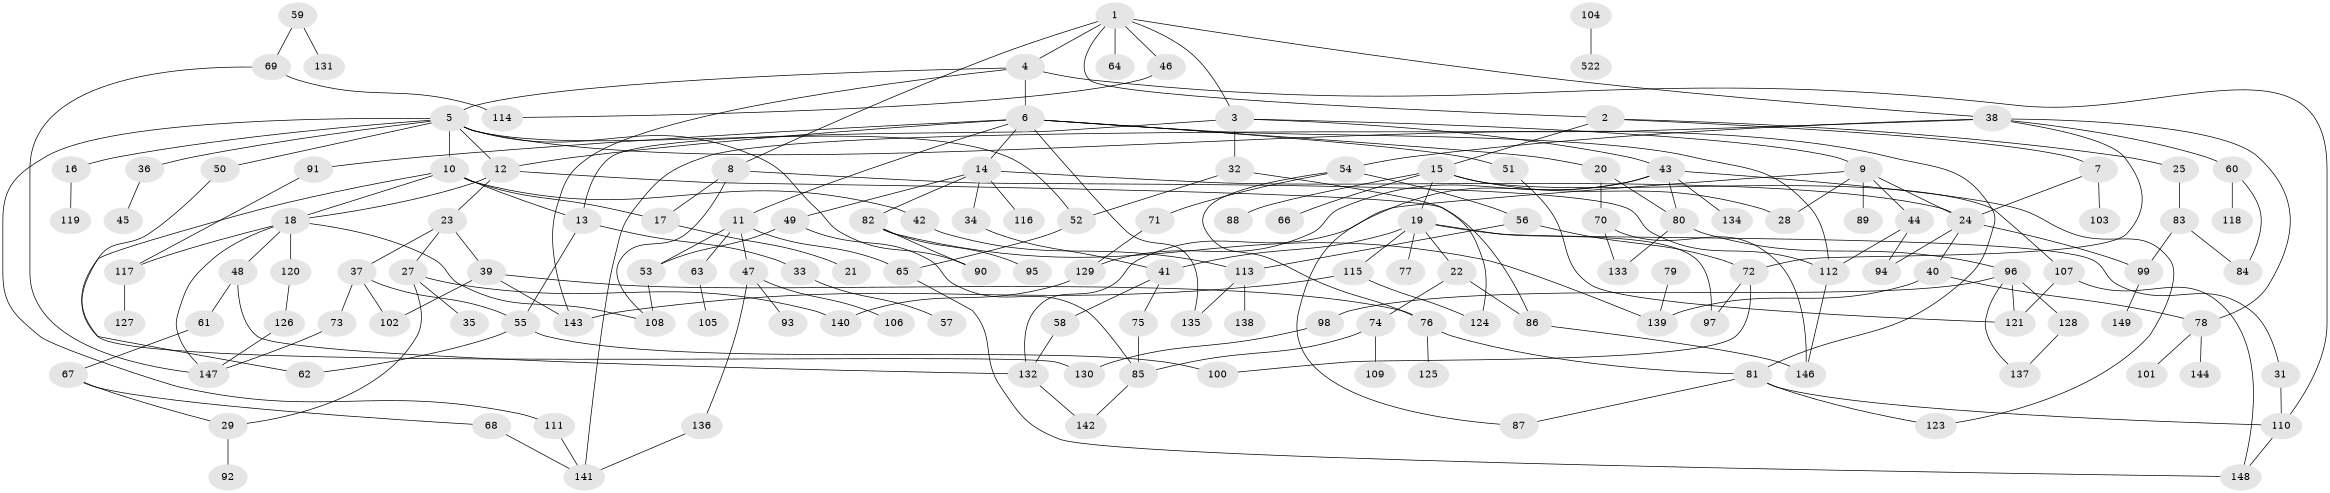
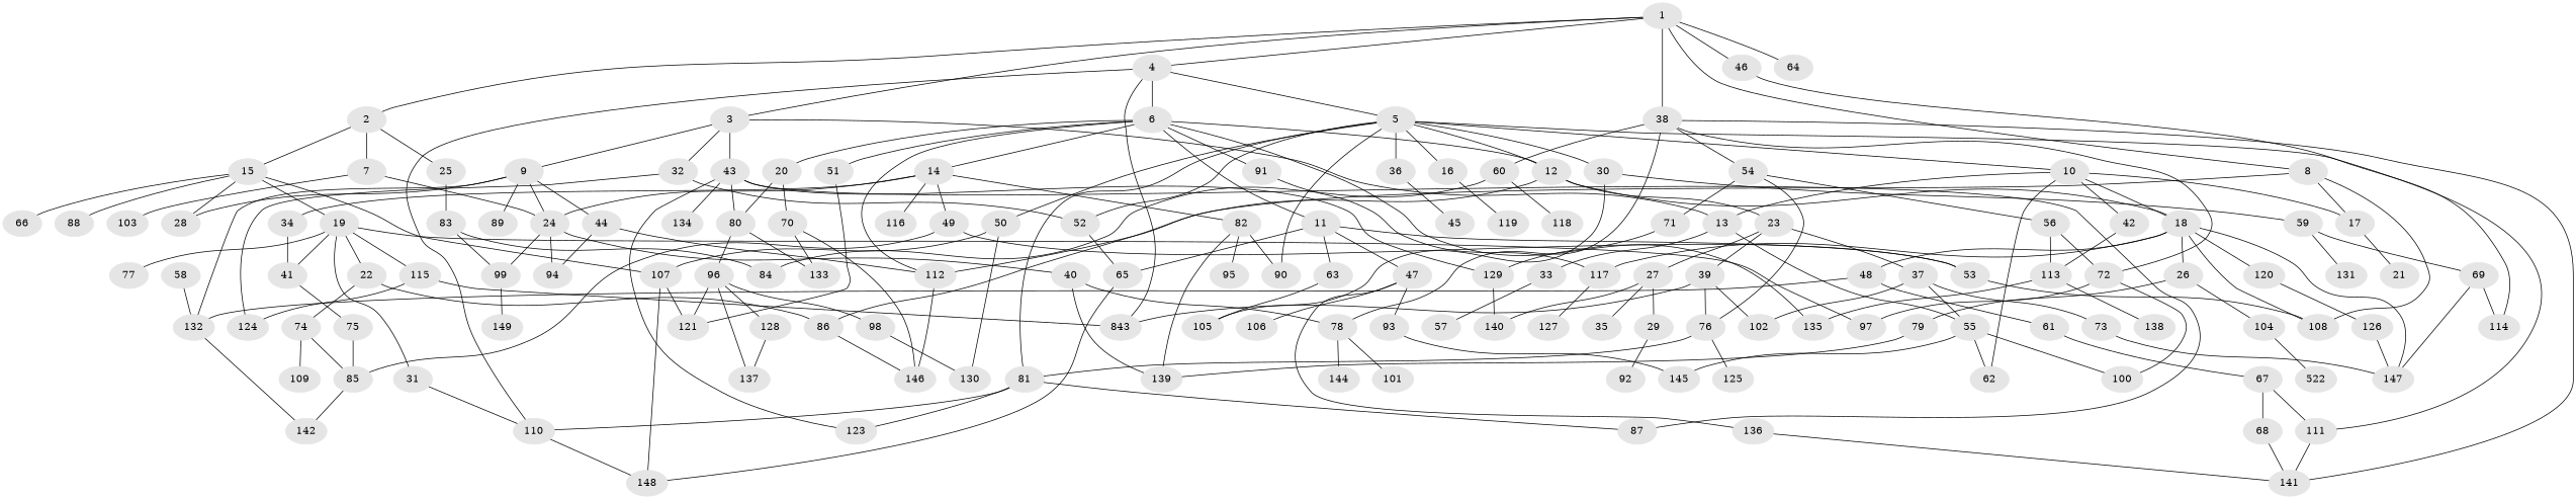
  graph {
    node [color=gray90 style=filled]
    1
    2
    3
    4
    8
    38
    46
    64
    7
    15
    25
    9
    13
    32
    43
    5
    6
    110
-   143
+   143 [label=843]
    112
    17
    108
    54
    60
    72
    78
    141
    114
    24
    103
    28
    19
    66
    88
    107
    83
    44
    89
    132
    33
    55
    52
    124
    80
    87
    123
    129
    134
    10
    12
    16
+   30
    36
    50
    81
    90
    111
    11
    14
    20
    51
    91
    135
    148
    18
    42
    62
    23
    86
    119
    59
    105
    45
    130
    65
    47
    53
    63
    34
    49
    82
    116
    70
    121
    117
    146
    40
    94
    99
    21
    142
+   26
    48
    120
    147
    113
    93
    106
    136
    27
    37
    39
    57
    100
+   145
    41
    85
    139
    95
    22
    31
    77
    97
    115
    79
    104
    61
    127
    126
    74
    58
    75
    133
    96
    109
    29
    35
    140
    73
    102
    76
    149
    84
    n134 [label=522]
    92
    69
    131
    56
    71
    118
    101
    144
    125
    138
    67
    68
    98
    128
    137
    1 -- 2
    1 -- 3
    1 -- 4
    1 -- 8
    1 -- 38
    1 -- 46
    1 -- 64
    2 -- 7
    2 -- 15
    2 -- 25
    3 -- 9
    3 -- 13
    3 -- 32
    3 -- 43
    4 -- 5
    4 -- 6
    4 -- 110
    4 -- 143
    8 -- 112
    8 -- 17
    8 -- 108
    38 -- 54
    38 -- 60
    38 -- 72
    38 -- 78
    38 -- 141
    46 -- 114
    7 -- 24
    7 -- 103
    15 -- 28
    15 -- 19
    15 -- 66
    15 -- 88
    15 -- 107
    25 -- 83
    9 -- 24
    9 -- 28
    9 -- 44
    9 -- 89
    9 -- 132
    13 -- 33
    13 -- 55
    32 -- 52
    32 -- 124
    43 -- 80
    43 -- 87
    43 -- 123
    43 -- 129
    43 -- 134
    5 -- 52
    5 -- 10
    5 -- 12
    5 -- 16
+   5 -- 30
    5 -- 36
    5 -- 50
    5 -- 81
    5 -- 90
    5 -- 111
    6 -- 112
    6 -- 12
    6 -- 11
    6 -- 14
    6 -- 20
    6 -- 51
    6 -- 91
    6 -- 135
    110 -- 148
    112 -- 146
    17 -- 21
    54 -- 76
    54 -- 56
    54 -- 71
    60 -- 84
    60 -- 118
    72 -- 100
    72 -- 97
    78 -- 101
    78 -- 144
    24 -- 40
    24 -- 94
    24 -- 99
    19 -- 41
    19 -- 22
    19 -- 31
    19 -- 77
    19 -- 97
    19 -- 115
    107 -- 148
    107 -- 121
    83 -- 99
    83 -- 84
    44 -- 112
    44 -- 94
    132 -- 142
    33 -- 57
    55 -- 62
    55 -- 100
+   55 -- 145
    52 -- 65
    80 -- 133
    80 -- 96
    129 -- 140
    10 -- 13
    10 -- 17
    10 -- 18
    10 -- 42
    10 -- 62
    12 -- 18
    12 -- 23
    12 -- 86
    16 -- 119
+   30 -- 59
+   30 -- 105
    36 -- 45
+   50 -- 107
    50 -- 130
    81 -- 110
    81 -- 87
    81 -- 123
    111 -- 141
    11 -- 65
    11 -- 47
    11 -- 53
    11 -- 63
    14 -- 24
    14 -- 34
    14 -- 49
    14 -- 82
    14 -- 116
    20 -- 80
    20 -- 70
    51 -- 121
    91 -- 117
    18 -- 108
    18 -- 117
+   18 -- 26
    18 -- 48
    18 -- 120
    18 -- 147
    42 -- 113
    23 -- 27
    23 -- 37
    23 -- 39
    86 -- 146
    59 -- 69
    59 -- 131
    65 -- 148
    47 -- 93
    47 -- 106
    47 -- 136
    53 -- 108
    63 -- 105
    34 -- 41
    49 -- 53
    49 -- 85
    82 -- 90
    82 -- 139
    82 -- 95
    70 -- 146
    70 -- 133
    117 -- 127
    40 -- 78
    40 -- 139
    99 -- 149
+   26 -- 79
+   26 -- 104
    48 -- 132
    48 -- 61
    120 -- 126
    113 -- 135
    113 -- 138
+   93 -- 145
    136 -- 141
    27 -- 29
    27 -- 35
    27 -- 140
    37 -- 55
    37 -- 73
    37 -- 102
    39 -- 143
    39 -- 102
    39 -- 76
-   41 -- 58
    41 -- 75
    85 -- 142
    22 -- 86
    22 -- 74
    31 -- 110
    115 -- 143
    115 -- 124
    79 -- 139
    104 -- n134
    61 -- 67
    126 -- 147
    74 -- 85
    74 -- 109
    58 -- 132
    75 -- 85
    96 -- 121
    96 -- 98
    96 -- 128
    96 -- 137
    29 -- 92
    73 -- 147
    76 -- 81
    76 -- 125
    69 -- 114
    69 -- 147
    56 -- 72
    56 -- 113
    71 -- 129
-   67 -- 29
+   67 -- 111
    67 -- 68
    68 -- 141
    98 -- 130
    128 -- 137
  }
